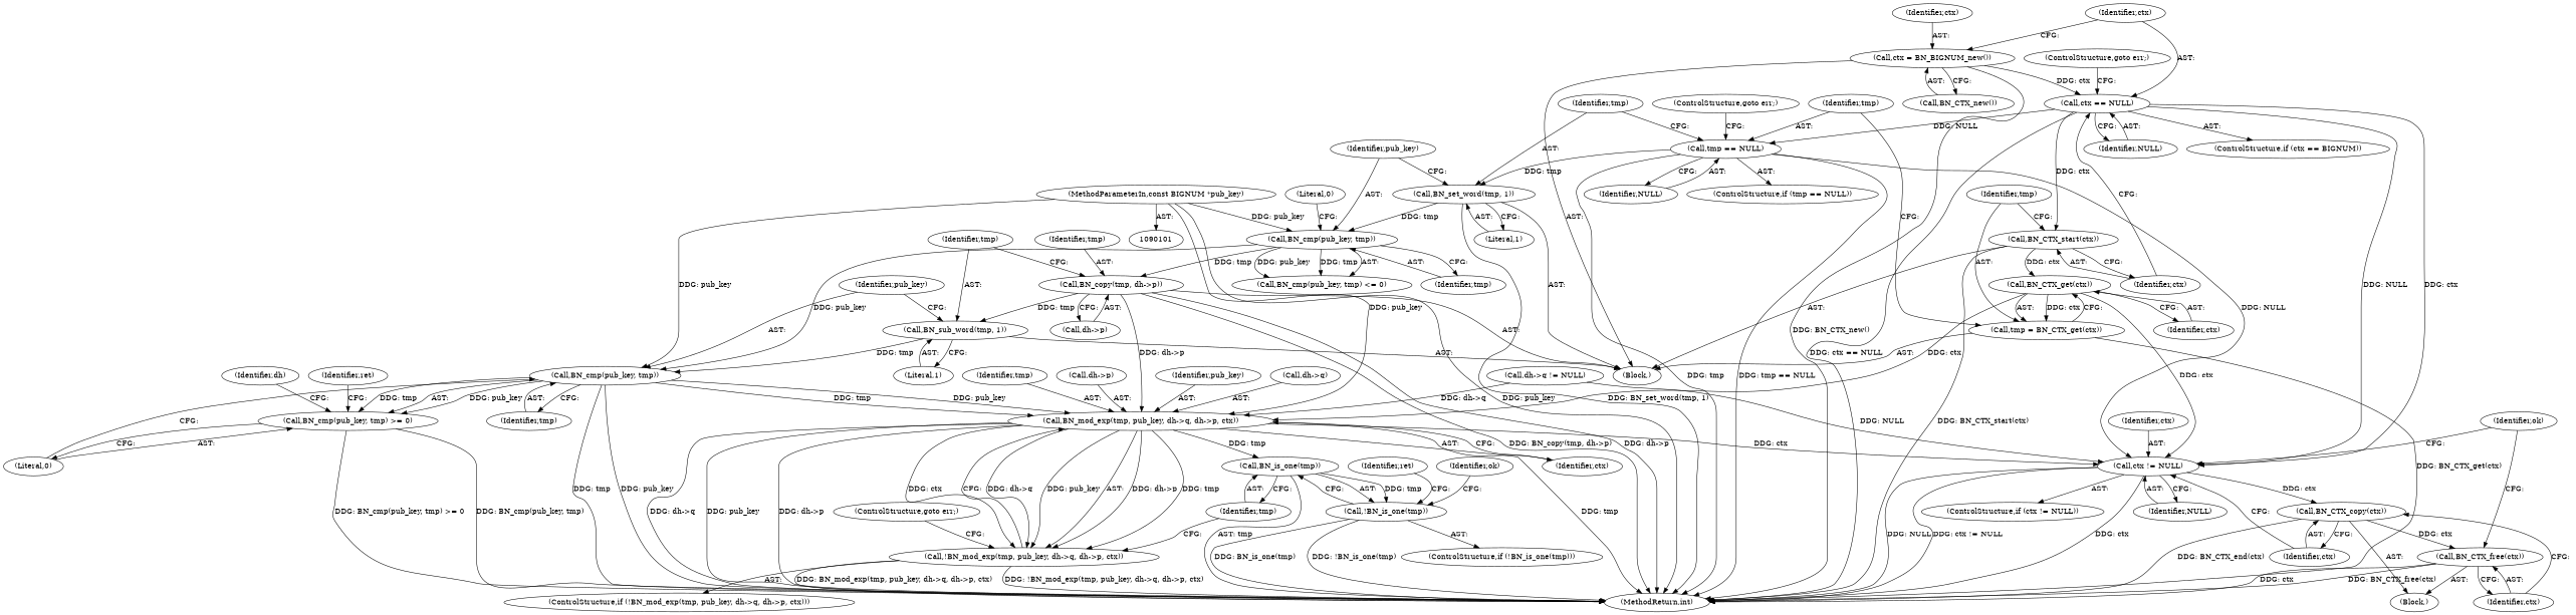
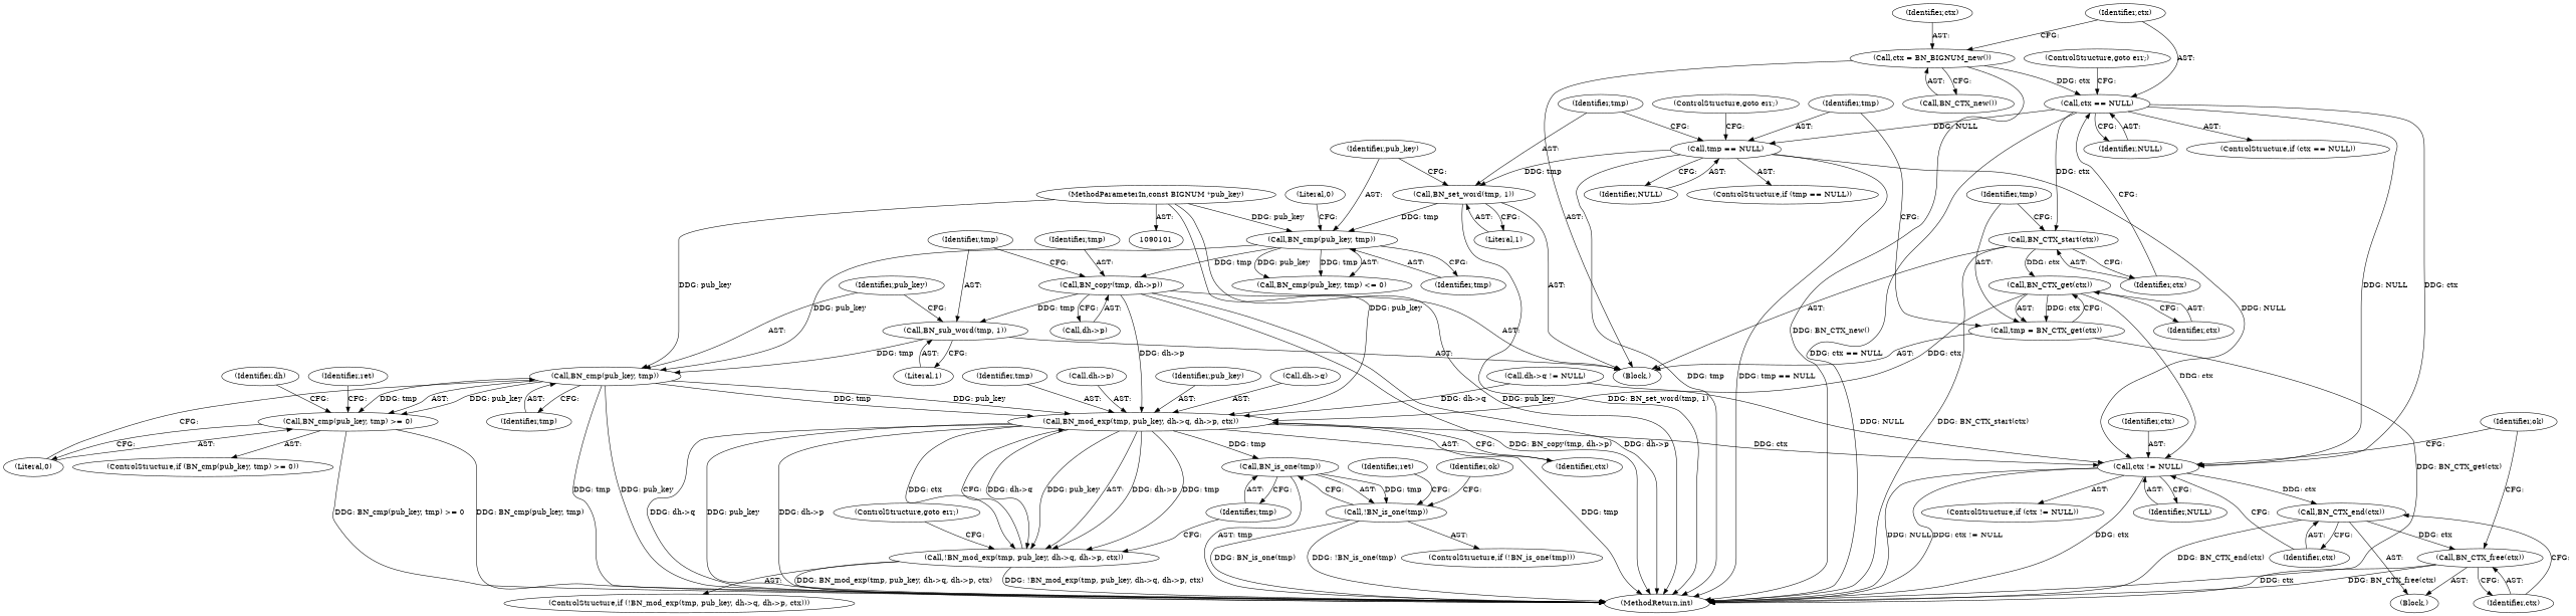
  digraph {
    n1 [label="(Call,BN_copy(tmp, dh->p))"]
    n2 [label="(Call,BN_sub_word(tmp, 1))"]
    n3 [label="(Call,BN_mod_exp(tmp, pub_key, dh->q, dh->p, ctx))"]
    n4 [label="(Call,dh->p)"]
    n5 [label="(Block,)"]
    n6 [label="(MethodReturn,int)"]
    n7 [label="(Call,BN_cmp(pub_key, tmp))"]
    n8 [label="(Literal,1)"]
    n9 [label="(Call,ctx != NULL)"]
    n10 [label="(Call,!BN_mod_exp(tmp, pub_key, dh->q, dh->p, ctx))"]
    n11 [label="(Call,BN_is_one(tmp))"]
    n12 [label="(Identifier,ctx)"]
    n13 [label="(Call,BN_cmp(pub_key, tmp))"]
    n14 [label="(Call,BN_cmp(pub_key, tmp) <= 0)"]
    n15 [label="(Identifier,tmp)"]
    n16 [label="(Call,BN_cmp(pub_key, tmp) >= 0)"]
    n17 [label="(Identifier,tmp)"]
    n18 [label="(MethodParameterIn,const BIGNUM *pub_key)"]
    n19 [label=1090101]
    n20 [label="(Call,BN_set_word(tmp, 1))"]
    n21 [label="(Literal,1)"]
    n22 [label="(Call,tmp == NULL)"]
    n23 [label="(ControlStructure,if (tmp == NULL))"]
    n24 [label="(Identifier,NULL)"]
-   n25 [label="(Call,BN_CTX_copy(ctx))"]
+   n25 [label="(Call,BN_CTX_end(ctx))"]
    n26 [label="(Identifier,NULL)"]
    n27 [label="(ControlStructure,if (ctx != NULL))"]
    n28 [label="(Call,dh->q != NULL)"]
    n29 [label="(Call,tmp = BN_CTX_get(ctx))"]
    n30 [label="(Call,BN_CTX_get(ctx))"]
    n31 [label="(Identifier,ctx)"]
    n32 [label="(Call,BN_CTX_start(ctx))"]
    n33 [label="(Identifier,ctx)"]
    n34 [label="(Call,ctx == NULL)"]
    n35 [label="(Identifier,NULL)"]
-   n36 [label="(ControlStructure,if (ctx == BIGNUM))"]
+   n36 [label="(ControlStructure,if (ctx == NULL))"]
    n37 [label="(Call,ctx = BN_BIGNUM_new())"]
    n38 [label="(Call,BN_CTX_new())"]
    n39 [label="(Literal,0)"]
+   n40 [label="(ControlStructure,if (BN_cmp(pub_key, tmp) >= 0))"]
    n41 [label="(ControlStructure,if (!BN_mod_exp(tmp, pub_key, dh->q, dh->p, ctx)))"]
    n42 [label="(Call,!BN_is_one(tmp))"]
    n43 [label="(Identifier,tmp)"]
    n44 [label="(ControlStructure,if (!BN_is_one(tmp)))"]
    n45 [label="(Call,BN_CTX_free(ctx))"]
    n46 [label="(Block,)"]
    n47 [label="(Identifier,ctx)"]
    n48 [label="(Identifier,ctx)"]
    n49 [label="(Identifier,pub_key)"]
    n50 [label="(Identifier,tmp)"]
    n51 [label="(Literal,0)"]
    n52 [label="(ControlStructure,goto err;)"]
    n53 [label="(ControlStructure,goto err;)"]
    n54 [label="(Identifier,ok)"]
    n55 [label="(ControlStructure,goto err;)"]
    n56 [label="(Call,dh->p)"]
    n57 [label="(Identifier,pub_key)"]
    n58 [label="(Identifier,ctx)"]
    n59 [label="(Identifier,tmp)"]
    n60 [label="(Identifier,ret)"]
    n61 [label="(Identifier,ok)"]
    n62 [label="(Identifier,tmp)"]
    n63 [label="(Call,dh->q)"]
    n64 [label="(Identifier,ctx)"]
    n65 [label="(Identifier,tmp)"]
    n66 [label="(Identifier,pub_key)"]
    n67 [label="(Identifier,tmp)"]
    n68 [label="(Identifier,dh)"]
    n69 [label="(Identifier,tmp)"]
    n70 [label="(Identifier,ctx)"]
    n71 [label="(Identifier,ret)"]
    n1 -> n2 [label="DDG: tmp"]
    n1 -> n3 [label="DDG: dh->p"]
    n1 -> n4 [label="CFG: "]
    n1 -> n5 [label="AST: "]
    n1 -> n6 [label="DDG: BN_copy(tmp, dh->p)"]
    n1 -> n6 [label="DDG: dh->p"]
    n2 -> n5 [label="AST: "]
    n2 -> n7 [label="DDG: tmp"]
    n2 -> n8 [label="CFG: "]
    n3 -> n6 [label="DDG: dh->p"]
    n3 -> n6 [label="DDG: tmp"]
    n3 -> n6 [label="DDG: dh->q"]
    n3 -> n6 [label="DDG: pub_key"]
    n3 -> n9 [label="DDG: ctx"]
    n3 -> n10 [label="AST: "]
    n3 -> n10 [label="DDG: dh->p"]
    n3 -> n10 [label="DDG: dh->q"]
    n3 -> n10 [label="DDG: pub_key"]
    n3 -> n10 [label="DDG: tmp"]
    n3 -> n10 [label="DDG: ctx"]
    n3 -> n11 [label="DDG: tmp"]
    n3 -> n12 [label="CFG: "]
    n4 -> n1 [label="AST: "]
    n7 -> n3 [label="DDG: tmp"]
    n7 -> n3 [label="DDG: pub_key"]
    n7 -> n6 [label="DDG: tmp"]
    n7 -> n6 [label="DDG: pub_key"]
    n7 -> n16 [label="AST: "]
    n7 -> n16 [label="DDG: pub_key"]
    n7 -> n16 [label="DDG: tmp"]
    n7 -> n17 [label="CFG: "]
    n8 -> n2 [label="AST: "]
    n9 -> n6 [label="DDG: ctx"]
    n9 -> n6 [label="DDG: NULL"]
    n9 -> n6 [label="DDG: ctx != NULL"]
    n9 -> n25 [label="DDG: ctx"]
    n9 -> n26 [label="CFG: "]
    n9 -> n27 [label="AST: "]
    n10 -> n3 [label="CFG: "]
    n10 -> n6 [label="DDG: BN_mod_exp(tmp, pub_key, dh->q, dh->p, ctx)"]
    n10 -> n6 [label="DDG: !BN_mod_exp(tmp, pub_key, dh->q, dh->p, ctx)"]
    n10 -> n41 [label="AST: "]
    n11 -> n6 [label="AST: tmp"]
    n11 -> n42 [label="AST: "]
    n11 -> n42 [label="DDG: tmp"]
    n11 -> n43 [label="CFG: "]
    n12 -> n3 [label="AST: "]
    n13 -> n1 [label="DDG: tmp"]
    n13 -> n7 [label="DDG: pub_key"]
    n13 -> n14 [label="AST: "]
    n13 -> n14 [label="DDG: pub_key"]
    n13 -> n14 [label="DDG: tmp"]
    n13 -> n15 [label="CFG: "]
    n15 -> n13 [label="AST: "]
    n16 -> n6 [label="DDG: BN_cmp(pub_key, tmp)"]
    n16 -> n6 [label="DDG: BN_cmp(pub_key, tmp) >= 0"]
    n16 -> n39 [label="CFG: "]
+   n16 -> n40 [label="AST: "]
    n17 -> n7 [label="AST: "]
    n18 -> n3 [label="DDG: pub_key"]
    n18 -> n6 [label="DDG: pub_key"]
    n18 -> n7 [label="DDG: pub_key"]
    n18 -> n13 [label="DDG: pub_key"]
    n18 -> n19 [label="AST: "]
    n20 -> n5 [label="AST: "]
    n20 -> n6 [label="DDG: BN_set_word(tmp, 1)"]
    n20 -> n13 [label="DDG: tmp"]
    n20 -> n21 [label="CFG: "]
    n21 -> n20 [label="AST: "]
    n22 -> n6 [label="DDG: tmp"]
    n22 -> n6 [label="DDG: tmp == NULL"]
    n22 -> n9 [label="DDG: NULL"]
    n22 -> n20 [label="DDG: tmp"]
    n22 -> n23 [label="AST: "]
    n22 -> n24 [label="CFG: "]
    n24 -> n22 [label="AST: "]
    n25 -> n6 [label="DDG: BN_CTX_end(ctx)"]
    n25 -> n45 [label="DDG: ctx"]
    n25 -> n46 [label="AST: "]
    n25 -> n47 [label="CFG: "]
    n26 -> n9 [label="AST: "]
    n28 -> n3 [label="DDG: dh->q"]
    n28 -> n9 [label="DDG: NULL"]
    n29 -> n5 [label="AST: "]
    n29 -> n6 [label="DDG: BN_CTX_get(ctx)"]
    n29 -> n30 [label="CFG: "]
    n30 -> n3 [label="DDG: ctx"]
    n30 -> n9 [label="DDG: ctx"]
    n30 -> n29 [label="AST: "]
    n30 -> n29 [label="DDG: ctx"]
    n30 -> n31 [label="CFG: "]
    n31 -> n30 [label="AST: "]
    n32 -> n5 [label="AST: "]
    n32 -> n6 [label="DDG: BN_CTX_start(ctx)"]
    n32 -> n30 [label="DDG: ctx"]
    n32 -> n33 [label="CFG: "]
    n33 -> n32 [label="AST: "]
    n33 -> n34 [label="CFG: "]
    n34 -> n6 [label="DDG: ctx == NULL"]
    n34 -> n9 [label="DDG: ctx"]
    n34 -> n9 [label="DDG: NULL"]
    n34 -> n22 [label="DDG: NULL"]
    n34 -> n32 [label="DDG: ctx"]
    n34 -> n35 [label="CFG: "]
    n34 -> n36 [label="AST: "]
    n35 -> n34 [label="AST: "]
    n37 -> n5 [label="AST: "]
    n37 -> n6 [label="DDG: BN_CTX_new()"]
    n37 -> n34 [label="DDG: ctx"]
    n37 -> n38 [label="CFG: "]
    n38 -> n37 [label="AST: "]
    n39 -> n7 [label="CFG: "]
    n39 -> n16 [label="AST: "]
    n42 -> n6 [label="DDG: BN_is_one(tmp)"]
    n42 -> n6 [label="DDG: !BN_is_one(tmp)"]
    n42 -> n11 [label="CFG: "]
    n42 -> n44 [label="AST: "]
    n43 -> n10 [label="CFG: "]
    n43 -> n11 [label="AST: "]
    n45 -> n6 [label="DDG: ctx"]
    n45 -> n6 [label="DDG: BN_CTX_free(ctx)"]
    n45 -> n46 [label="AST: "]
    n45 -> n48 [label="CFG: "]
    n47 -> n9 [label="CFG: "]
    n47 -> n25 [label="AST: "]
    n48 -> n25 [label="CFG: "]
    n48 -> n45 [label="AST: "]
    n49 -> n13 [label="AST: "]
    n49 -> n20 [label="CFG: "]
    n50 -> n3 [label="AST: "]
    n51 -> n13 [label="CFG: "]
    n52 -> n10 [label="CFG: "]
    n53 -> n22 [label="CFG: "]
    n54 -> n9 [label="CFG: "]
    n54 -> n45 [label="CFG: "]
    n55 -> n34 [label="CFG: "]
    n56 -> n3 [label="AST: "]
    n57 -> n3 [label="AST: "]
    n58 -> n9 [label="AST: "]
    n59 -> n29 [label="AST: "]
    n59 -> n32 [label="CFG: "]
    n60 -> n16 [label="CFG: "]
    n61 -> n42 [label="CFG: "]
    n62 -> n1 [label="AST: "]
    n63 -> n3 [label="AST: "]
    n64 -> n34 [label="AST: "]
    n64 -> n37 [label="CFG: "]
    n65 -> n1 [label="CFG: "]
    n65 -> n2 [label="AST: "]
    n66 -> n2 [label="CFG: "]
    n66 -> n7 [label="AST: "]
    n67 -> n22 [label="AST: "]
    n67 -> n29 [label="CFG: "]
    n68 -> n16 [label="CFG: "]
    n69 -> n20 [label="AST: "]
    n69 -> n22 [label="CFG: "]
    n70 -> n37 [label="AST: "]
    n71 -> n42 [label="CFG: "]
  }
